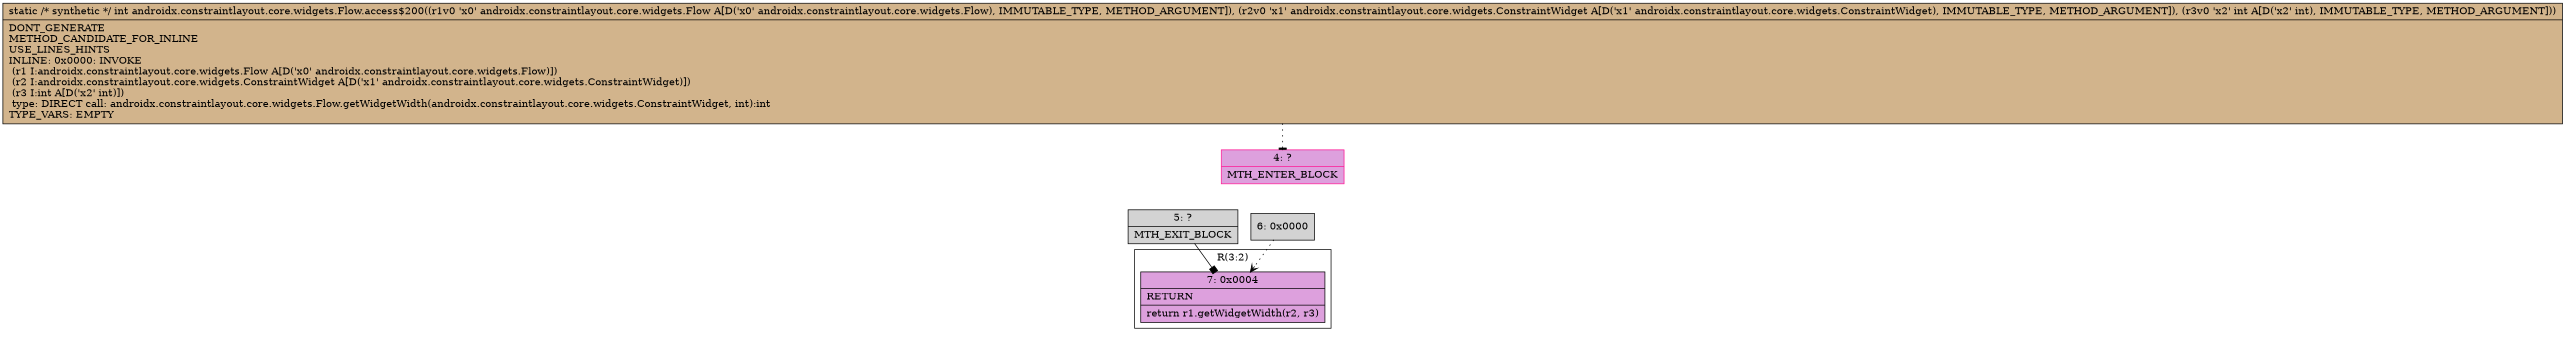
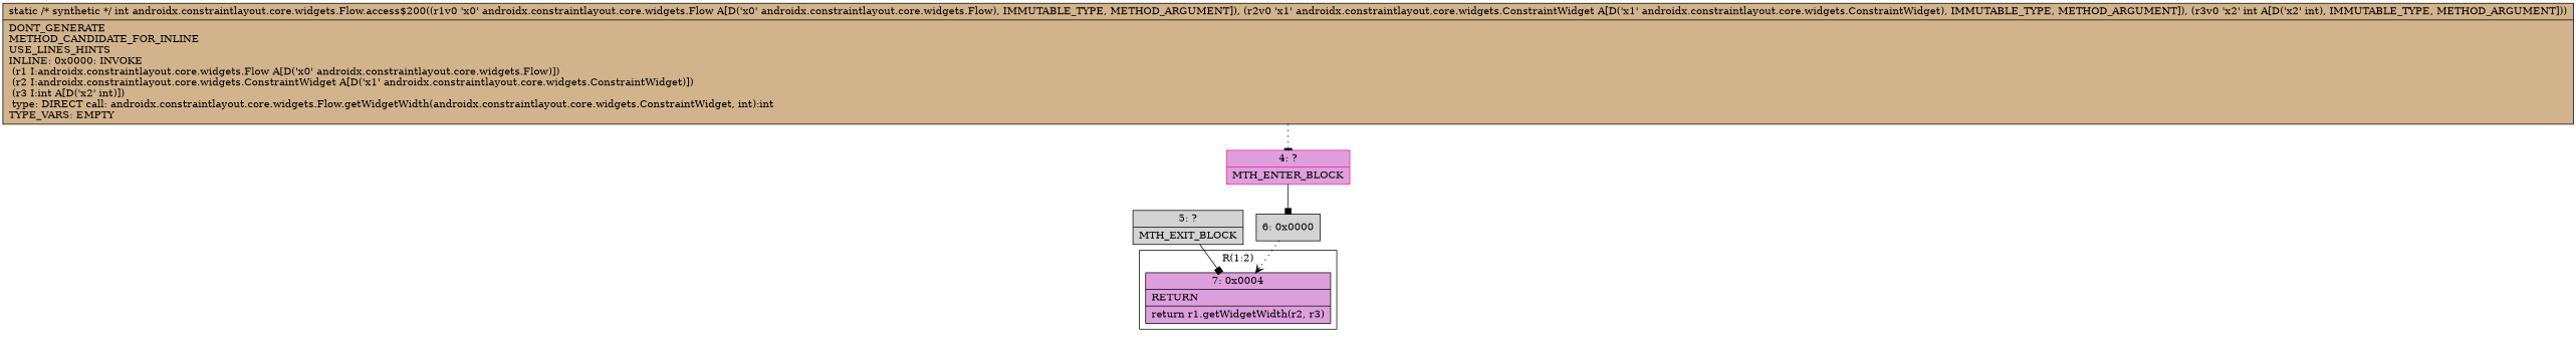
  digraph {
    node [color=black fillcolor=plum shape=record style=filled]
    edge [arrowhead=box style=solid]
    n1 [label="{7\:\ 0x0004|RETURN\l|return r1.getWidgetWidth(r2, r3)\l}"]
    n2 [fillcolor=lightgrey label="{5\:\ ?|MTH_EXIT_BLOCK\l}"]
    n3 [color=deeppink label="{4\:\ ?|MTH_ENTER_BLOCK\l}"]
    n4 [fillcolor=lightgrey label="{6\:\ 0x0000}"]
    n5 [fillcolor=tan label="{static \/* synthetic *\/ int androidx.constraintlayout.core.widgets.Flow.access$200((r1v0 'x0' androidx.constraintlayout.core.widgets.Flow A[D('x0' androidx.constraintlayout.core.widgets.Flow), IMMUTABLE_TYPE, METHOD_ARGUMENT]), (r2v0 'x1' androidx.constraintlayout.core.widgets.ConstraintWidget A[D('x1' androidx.constraintlayout.core.widgets.ConstraintWidget), IMMUTABLE_TYPE, METHOD_ARGUMENT]), (r3v0 'x2' int A[D('x2' int), IMMUTABLE_TYPE, METHOD_ARGUMENT]))  | DONT_GENERATE\lMETHOD_CANDIDATE_FOR_INLINE\lUSE_LINES_HINTS\lINLINE: 0x0000: INVOKE  \l  (r1 I:androidx.constraintlayout.core.widgets.Flow A[D('x0' androidx.constraintlayout.core.widgets.Flow)])\l  (r2 I:androidx.constraintlayout.core.widgets.ConstraintWidget A[D('x1' androidx.constraintlayout.core.widgets.ConstraintWidget)])\l  (r3 I:int A[D('x2' int)])\l type: DIRECT call: androidx.constraintlayout.core.widgets.Flow.getWidgetWidth(androidx.constraintlayout.core.widgets.ConstraintWidget, int):int\lTYPE_VARS: EMPTY\l}"]
    subgraph cluster_1 {
-     label="R(3:2)"
+     label="R(1:2)"
      n1
    }
    n2 -> n1
+   n3 -> n4
    n4 -> n1 [arrowhead=vee style=dotted]
    n5 -> n3 [arrowhead=tee style=dotted]
  }
